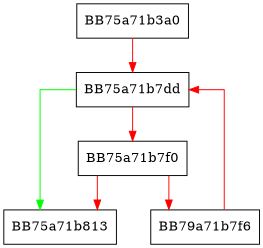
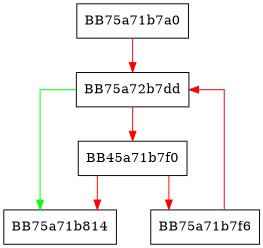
  digraph {
    splines=ortho
    node [shape=box]
    edge [color=red]
-   BB75a71b7a0 [label=BB75a71b3a0]
-   BB75a71b7dd
-   BB75a71b813
-   BB75a71b7f0
-   BB75a71b7f6 [label=BB79a71b7f6]
+   BB75a71b7a0
+   BB75a71b7dd [label=BB75a72b7dd]
+   BB75a71b813 [label=BB75a71b814]
+   BB75a71b7f0 [label=BB45a71b7f0]
+   BB75a71b7f6
    BB75a71b7a0 -> BB75a71b7dd
    BB75a71b7dd -> BB75a71b813 [color=green]
    BB75a71b7dd -> BB75a71b7f0
    BB75a71b7f0 -> BB75a71b813
    BB75a71b7f0 -> BB75a71b7f6
    BB75a71b7f6 -> BB75a71b7dd
  }
